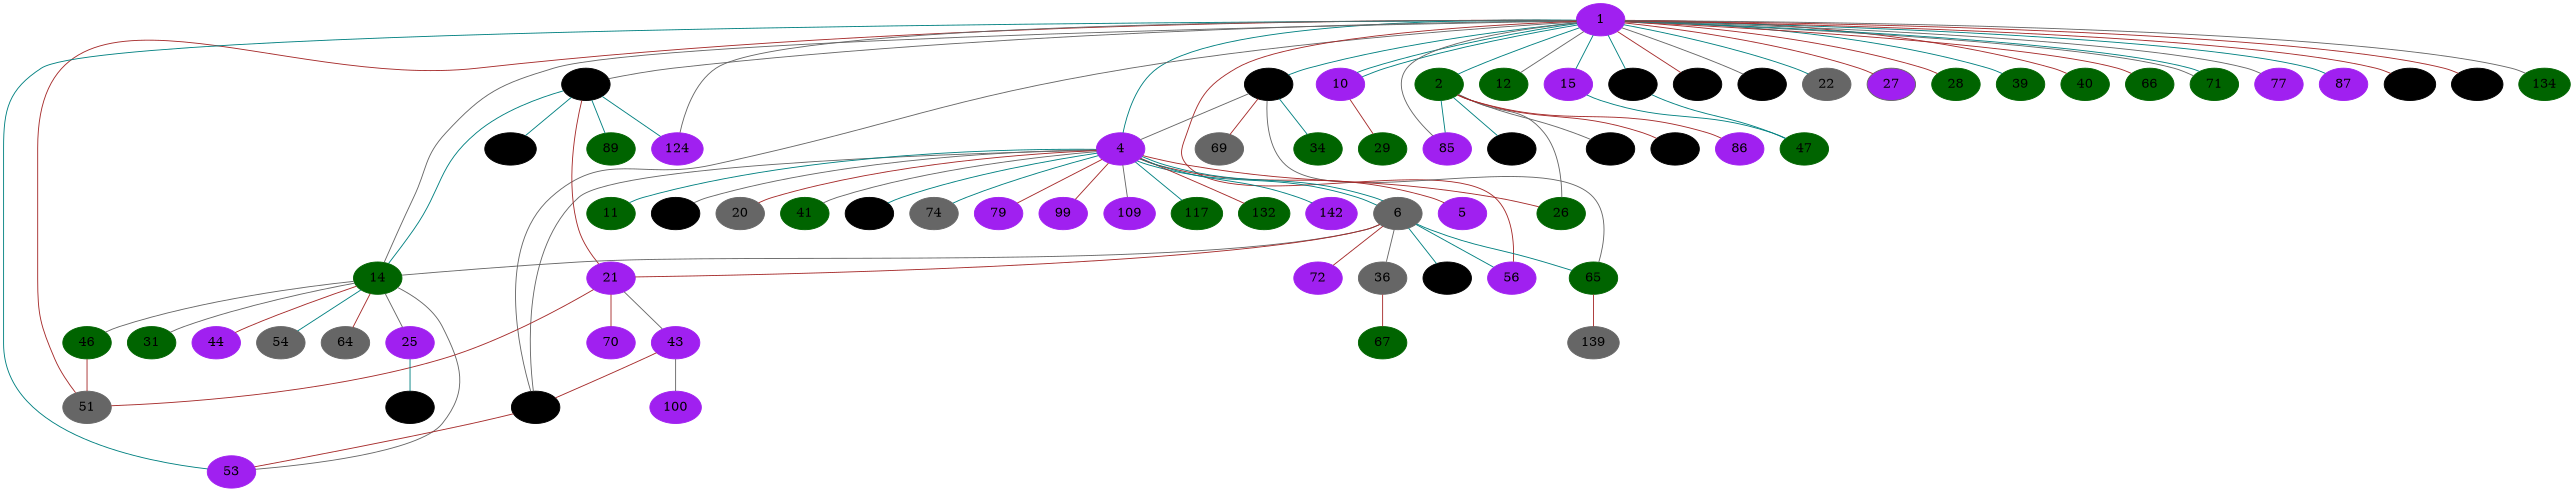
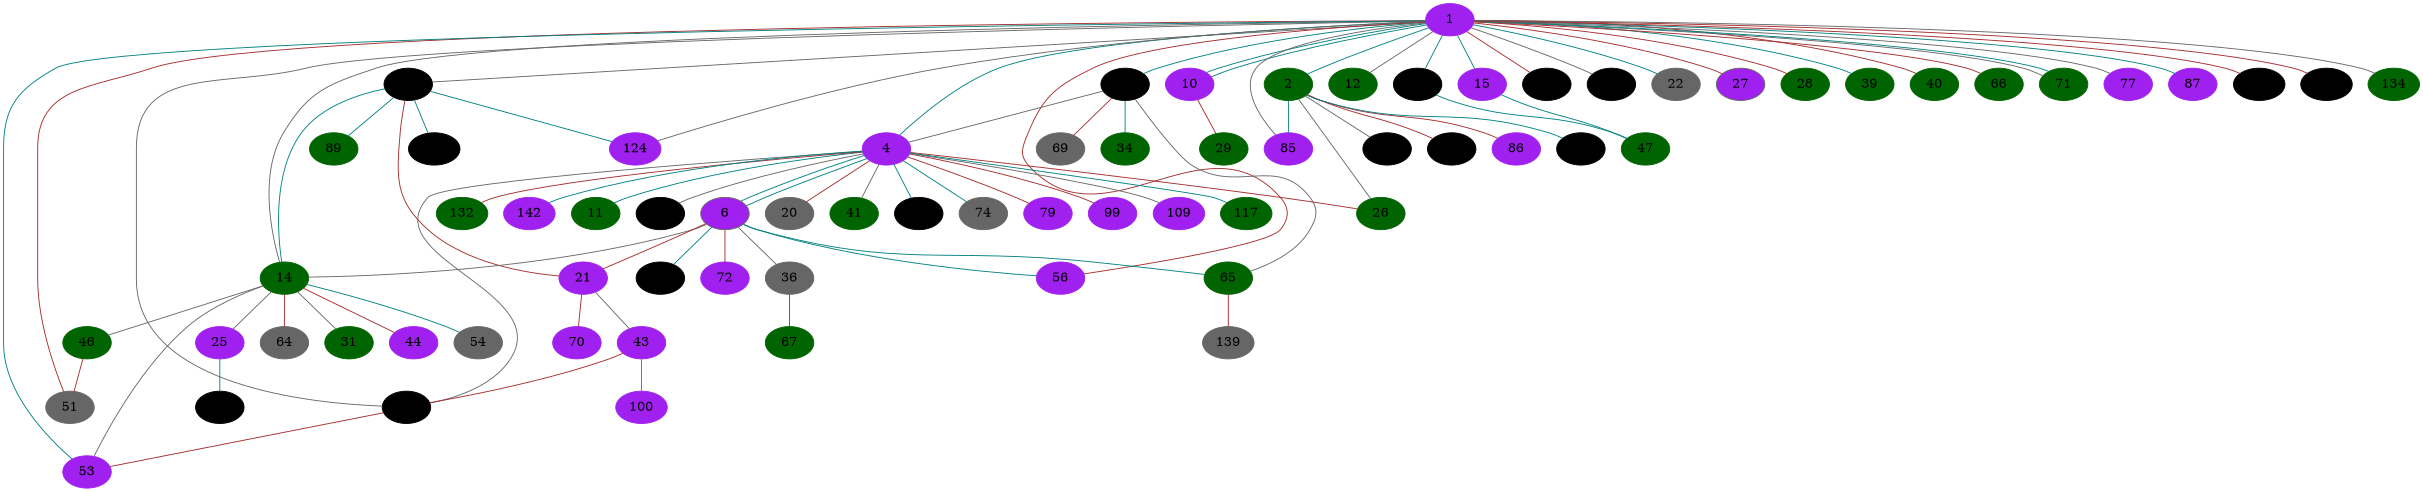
  graph {
    node [color=purple style=filled]
    edge [color=teal]
    2 [color=darkgreen]
    1
    3 [color=black]
    4
    9 [color=black]
    10 [super="+45+73+13"]
    12 [color=darkgreen super="+35"]
    14 [color=darkgreen super="+107+23+57"]
    15 [super="+138"]
    17 [color=black]
    18 [color=black super="+126"]
    22 [color=gray40 super="+97+122+38"]
    27 [color=gray40 fillcolor=purple]
    28 [color=darkgreen]
    39 [color=darkgreen]
    40 [color=darkgreen super="+143+123"]
    42 [color=black super="+59"]
    51 [color=gray40 super="+129"]
    52 [color=black super="+91+85"]
    53 [super="+68+90+103"]
    n21 [label=85]
    56 [super="+94"]
    66 [color=darkgreen]
    71 [color=darkgreen super="+75"]
    77
    87
    104 [color=black]
    124
    127 [color=black]
    134 [color=darkgreen]
    26 [color=darkgreen super="+76+32"]
    62 [color=black]
    63 [color=black]
    86
    88 [color=black]
    34 [color=darkgreen super="+110+144"]
    65 [color=darkgreen super="+95+136+82"]
    69 [color=gray40]
-   5 [super="+113"]
-   6 [color=gray40 super="+48+7+58+128+133+140+96+112+141+80+8+30"]
+   6 [color=gray40 super="+48+7+58+128+133+140+96+112+141+80+8+30" fillcolor=purple]
    11 [color=darkgreen]
    19 [color=black]
    20 [color=gray40]
    41 [color=darkgreen]
    50 [color=black]
    74 [color=gray40]
    79
    99 [super="+111+102"]
    109
    117 [color=darkgreen]
    132 [color=darkgreen]
    142
    21 [super="+116+37"]
    89 [color=darkgreen]
    137 [color=black]
    29 [color=darkgreen]
    25 [super="+81+130"]
    31 [color=darkgreen]
    44
    46 [color=darkgreen super="+106"]
    54 [color=gray40]
    64 [color=gray40]
    47 [color=darkgreen super="+93"]
    139 [color=gray40]
    36 [color=gray40]
    61 [color=black]
    72
    70
    43 [super="+105"]
    67 [color=darkgreen]
    33 [color=black]
    100
    2 -- n21
    2 -- 26 [color=gray40]
    2 -- 62 [color=gray40]
    2 -- 63 [color=brown]
    2 -- 86 [color=brown]
    2 -- 88
    1 -- 2
    1 -- 3
    1 -- 4
    1 -- 9 [color=gray40]
    1 -- 10
    1 -- 10
    1 -- 12 [color=gray40]
    1 -- 14 [color=gray40]
    1 -- 15
    1 -- 17 [color=brown]
    1 -- 18 [color=gray40]
    1 -- 22
    1 -- 27 [color=brown]
    1 -- 28 [color=brown]
    1 -- 39
    1 -- 40 [color=brown]
    1 -- 42
    1 -- 51 [color=brown]
    1 -- 52 [color=gray40]
    1 -- 53 [weight=2]
    1 -- n21 [color=gray40]
    1 -- 56 [color=brown]
    1 -- 66 [color=brown]
    1 -- 71 [color=gray40]
    1 -- 71
    1 -- 77 [color=gray40]
    1 -- 87
    1 -- 104 [color=brown]
    1 -- 124 [color=gray40]
    1 -- 127 [color=brown]
    1 -- 134 [color=gray40]
    3 -- 4 [color=gray40]
    3 -- 34
    3 -- 65 [color=gray40]
    3 -- 69 [color=brown]
    4 -- 52 [color=gray40]
    4 -- 26 [color=brown]
-   4 -- 5 [color=brown]
    4 -- 6
    4 -- 6
    4 -- 11
    4 -- 19 [color=gray40]
    4 -- 20 [color=brown]
    4 -- 41 [color=gray40]
    4 -- 50
    4 -- 74
    4 -- 79 [color=brown]
    4 -- 99 [color=brown]
    4 -- 109 [color=gray40]
    4 -- 117
    4 -- 132 [color=brown]
    4 -- 142
    9 -- 14
    9 -- 124
    9 -- 21 [color=brown]
    9 -- 89
    9 -- 137
    10 -- 29 [color=brown]
    14 -- 53 [color=gray40]
    14 -- 25 [color=gray40]
    14 -- 31 [color=gray40]
    14 -- 44 [color=brown]
    14 -- 46 [color=gray40]
    14 -- 54
    14 -- 64 [color=brown]
    15 -- 47
    42 -- 47
    52 -- 53 [color=brown]
    65 -- 139 [color=brown]
    6 -- 14 [color=gray40]
    6 -- 56
    6 -- 65
    6 -- 21 [color=brown]
    6 -- 36 [color=gray40]
    6 -- 61
    6 -- 72 [color=brown]
-   21 -- 51 [color=brown]
    21 -- 70 [color=brown]
    21 -- 43 [color=gray40]
    25 -- 33
    46 -- 51 [color=brown]
    36 -- 67 [color=brown]
    43 -- 52 [color=brown]
    43 -- 100 [color=gray40]
  }
